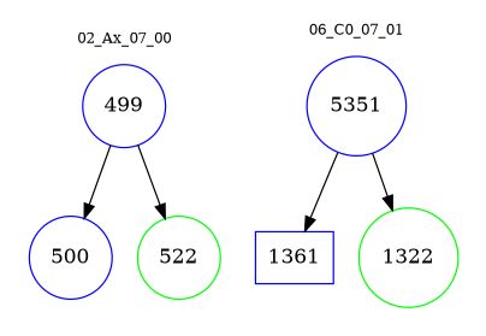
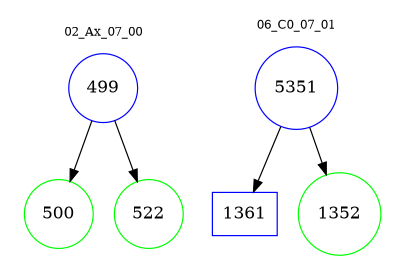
  digraph {
    node [color=blue shape=circle]
    edge [color=black]
    n1 [label=499]
-   n2 [label=500]
+   n2 [color=green label=500]
    n3 [color=green label=522]
    n4 [label=5351]
    n5 [label=1361 shape=box]
-   n6 [color=green label=1322]
+   n6 [color=green label=1352]
    subgraph cluster_1 {
      color=white
      fontsize=10
      label="02_Ax_07_00"
      n1
      n2
      n3
    }
    subgraph cluster_2 {
      color=white
      fontsize=10
      label="06_C0_07_01"
      n4
      n5
      n6
    }
    n1 -> n2
    n1 -> n3
    n4 -> n5
    n4 -> n6
  }
